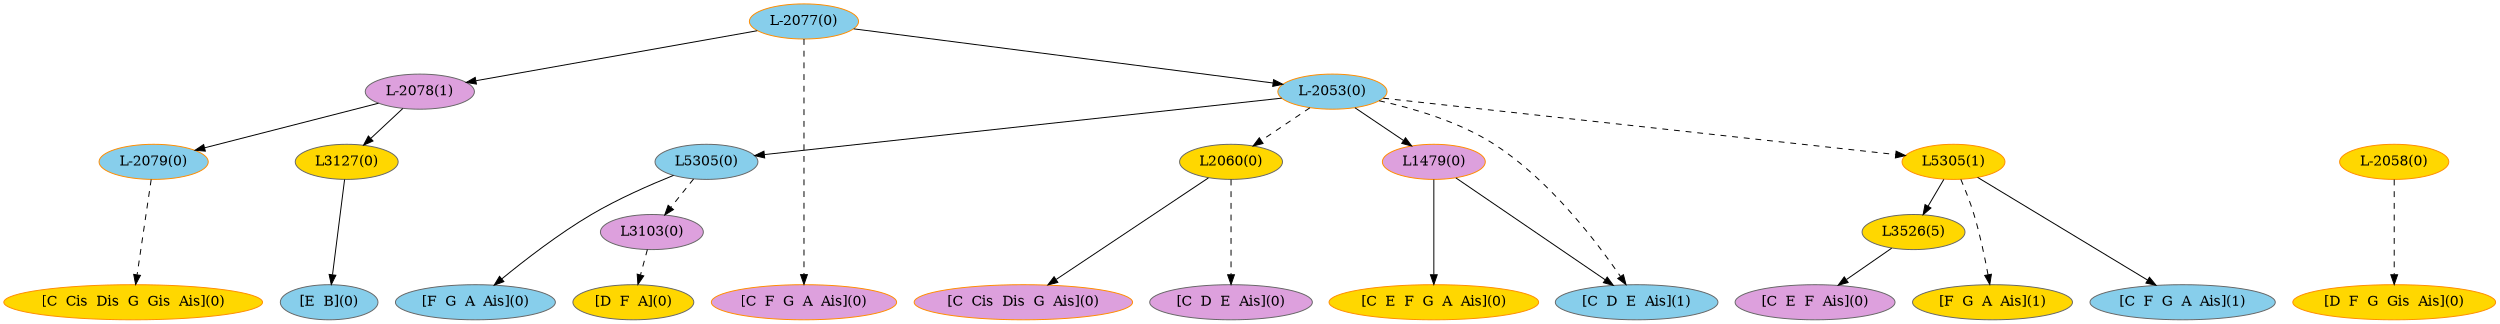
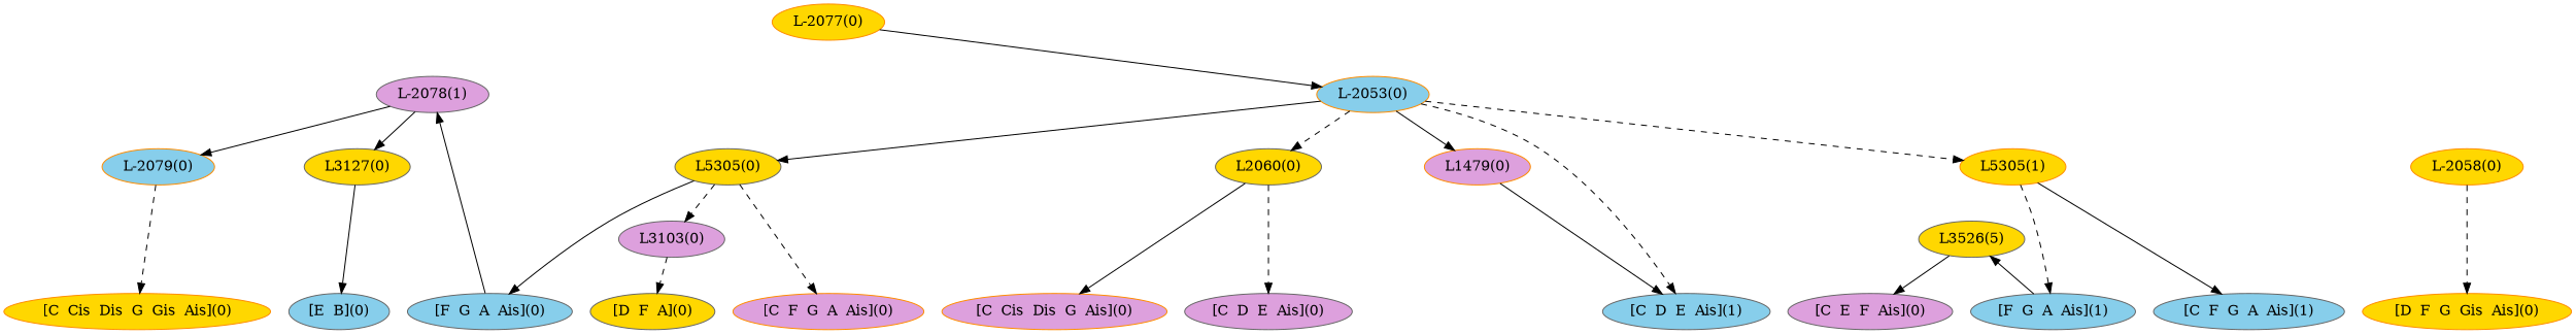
  digraph {
    node [color=gray40 fillcolor=gold style=filled]
    edge [style=solid]
-   "L-2077(0)" [color=darkorange fillcolor=skyblue]
+   "L-2077(0)" [color=darkorange]
    n2 [fillcolor=plum label="L-2078(1)"]
    "L-2053(0)" [color=darkorange fillcolor=skyblue]
    "L-2079(0)" [color=darkorange fillcolor=skyblue]
    "L3127(0)"
-   "L5305(0)" [fillcolor=skyblue]
+   "L5305(0)"
    "L2060(0)"
    "L1479(0)" [color=darkorange fillcolor=plum]
    "L-2058(0)" [color=darkorange]
    "L5305(1)" [color=darkorange]
    "L3103(0)" [fillcolor=plum]
    n12 [label="L3526(5)"]
    "[C  Cis  Dis  G  Gis  Ais](0)" [color=darkorange]
    "[E  B](0)" [fillcolor=skyblue]
    "[D  F  A](0)"
    "[C  F  G  A  Ais](0)" [color=darkorange fillcolor=plum]
    "[F  G  A  Ais](0)" [fillcolor=skyblue]
    "[C  Cis  Dis  G  Ais](0)" [color=darkorange fillcolor=plum]
    "[C  D  E  Ais](0)" [fillcolor=plum]
-   "[C  E  F  G  A  Ais](0)" [color=darkorange]
    "[C  D  E  Ais](1)" [fillcolor=skyblue]
    "[D  F  G  Gis  Ais](0)" [color=darkorange]
    "[C  E  F  Ais](0)" [fillcolor=plum]
    "[C  F  G  A  Ais](1)" [fillcolor=skyblue]
-   "[F  G  A  Ais](1)"
+   "[F  G  A  Ais](1)" [fillcolor=skyblue]
    subgraph sub_1 {
      rank=min
      "L-2077(0)"
    }
    subgraph sub_2 {
      rank=same
      n2
      "L-2053(0)"
    }
    subgraph sub_3 {
      rank=same
      "L-2079(0)"
      "L3127(0)"
      "L5305(0)"
      "L2060(0)"
      "L1479(0)"
      "L-2058(0)"
      "L5305(1)"
    }
    subgraph sub_4 {
      rank=same
      "L3103(0)"
      n12
    }
    subgraph sub_5 {
      rank=max
      "[C  Cis  Dis  G  Gis  Ais](0)"
      "[E  B](0)"
      "[D  F  A](0)"
      "[C  F  G  A  Ais](0)"
      "[F  G  A  Ais](0)"
      "[C  Cis  Dis  G  Ais](0)"
      "[C  D  E  Ais](0)"
-     "[C  E  F  G  A  Ais](0)"
      "[C  D  E  Ais](1)"
      "[D  F  G  Gis  Ais](0)"
      "[C  E  F  Ais](0)"
      "[C  F  G  A  Ais](1)"
      "[F  G  A  Ais](1)"
    }
-   "L-2077(0)" -> n2
+   "[F  G  A  Ais](0)" -> n2
    "L-2077(0)" -> "L-2053(0)"
    n2 -> "L-2079(0)"
    n2 -> "L3127(0)"
    "L-2053(0)" -> "L5305(0)"
    "L-2053(0)" -> "L2060(0)" [style=dashed]
    "L-2053(0)" -> "L1479(0)"
    "L-2053(0)" -> "L5305(1)" [style=dashed]
    "L-2053(0)" -> "[C  D  E  Ais](1)" [style=dashed]
    "L-2079(0)" -> "[C  Cis  Dis  G  Gis  Ais](0)" [style=dashed]
    "L3127(0)" -> "[E  B](0)"
    "L5305(0)" -> "L3103(0)" [style=dashed]
-   "L-2077(0)" -> "[C  F  G  A  Ais](0)" [style=dashed]
+   "L5305(0)" -> "[C  F  G  A  Ais](0)" [style=dashed]
    "L5305(0)" -> "[F  G  A  Ais](0)"
    "L2060(0)" -> "[C  Cis  Dis  G  Ais](0)"
    "L2060(0)" -> "[C  D  E  Ais](0)" [style=dashed]
-   "L1479(0)" -> "[C  E  F  G  A  Ais](0)"
    "L1479(0)" -> "[C  D  E  Ais](1)"
    "L-2058(0)" -> "[D  F  G  Gis  Ais](0)" [style=dashed]
-   "L5305(1)" -> n12
+   "[F  G  A  Ais](1)" -> n12
    "L5305(1)" -> "[C  F  G  A  Ais](1)"
    "L5305(1)" -> "[F  G  A  Ais](1)" [style=dashed]
    "L3103(0)" -> "[D  F  A](0)" [style=dashed]
    n12 -> "[C  E  F  Ais](0)"
  }
